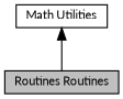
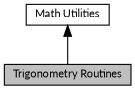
  digraph {
    rankdir=TB
    fontname=Lato
    node [color=black fontname=Lato fontsize=10 shape=box style=filled]
    n1 [fillcolor=white height=0.2 label="Math Utilities" width=0.4]
-   n2 [fillcolor=grey75 fontcolor=black height=0.2 label="Routines Routines" width=0.4]
+   n2 [fillcolor=grey75 fontcolor=black height=0.2 label="Trigonometry Routines" width=0.4]
    n1 -> n2 [dir=back fontname=Lato fontsize=10 labelfontname=Helvetica labelfontsize=10 shape=plaintext style=solid]
  }
